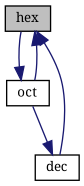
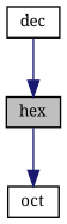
  digraph {
    fontname="Noto Serif"
    rankdir=TB
    node [color=black fontname="Noto Serif" fontsize=10 shape=record]
    edge [color=midnightblue fontname="Noto Serif" fontsize=10 labelfontname=Helvetica labelfontsize=10 style=solid]
    n1 [fillcolor=grey75 fontcolor=black height=0.2 label=hex style=filled width=0.4]
    n2 [height=0.2 label=oct width=0.4]
    n3 [height=0.2 label=dec width=0.4]
    n1 -> n2
-   n2 -> n1
-   n2 -> n3
    n3 -> n1
  }
